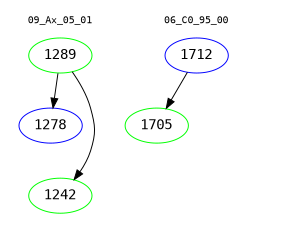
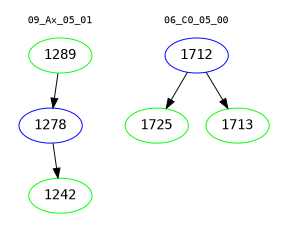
  digraph {
    fontname="DejaVu Sans Mono"
    node [color=green fontname="DejaVu Sans Mono"]
    edge [color=black fontname="DejaVu Sans Mono"]
    n1 [color=blue label=1278]
    n2 [label=1242]
    n3 [label=1289]
    n4 [color=blue label=1712]
-   n5 [label=1705]
+   n5 [label=1725]
+   n6 [label=1713]
    subgraph cluster_1 {
      color=white
      fontsize=10
      label="09_Ax_05_01"
      n1
      n2
      n3
    }
    subgraph cluster_2 {
      color=white
      fontsize=10
-     label="06_C0_95_00"
+     label="06_C0_05_00"
      n4
      n5
+     n6
    }
-   n3 -> n2
+   n1 -> n2
    n3 -> n1
    n4 -> n5
+   n4 -> n6
  }
